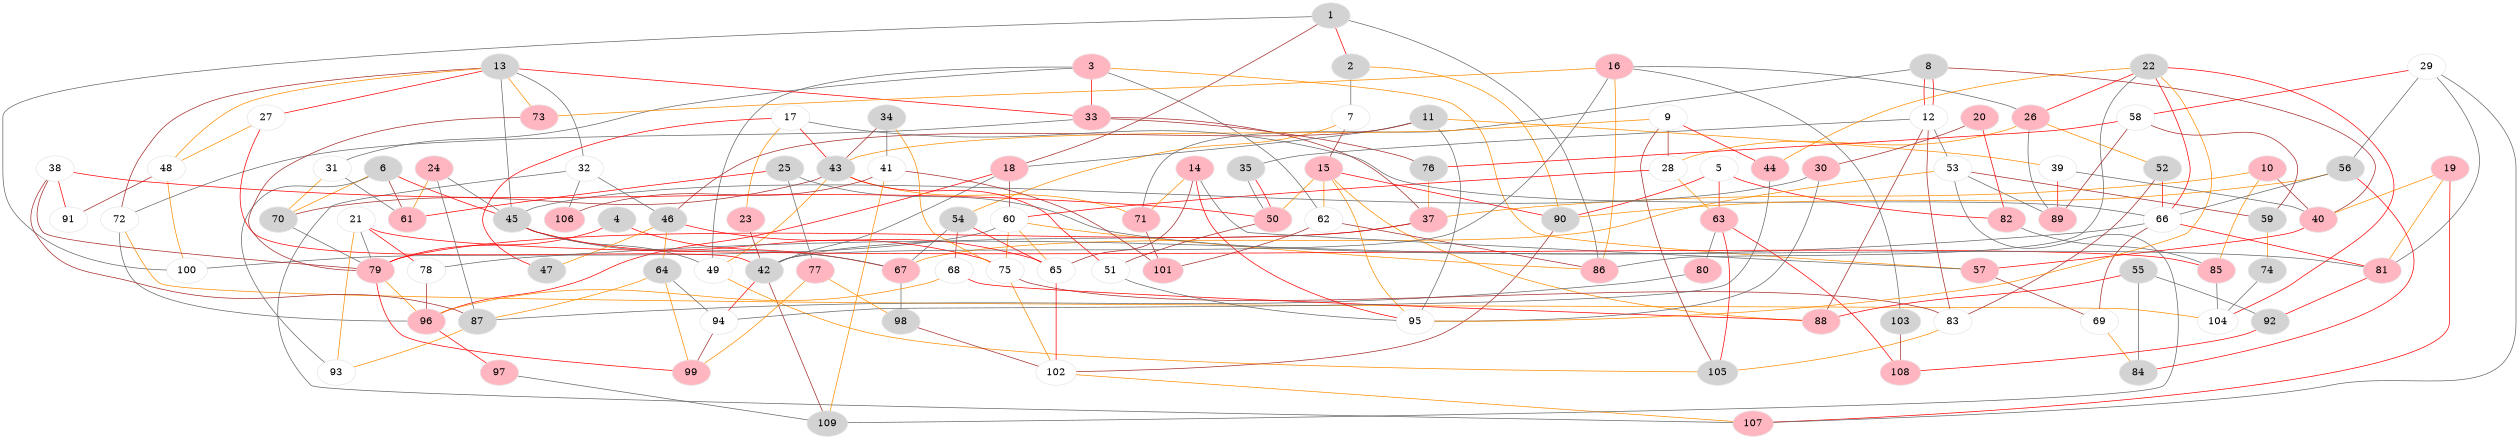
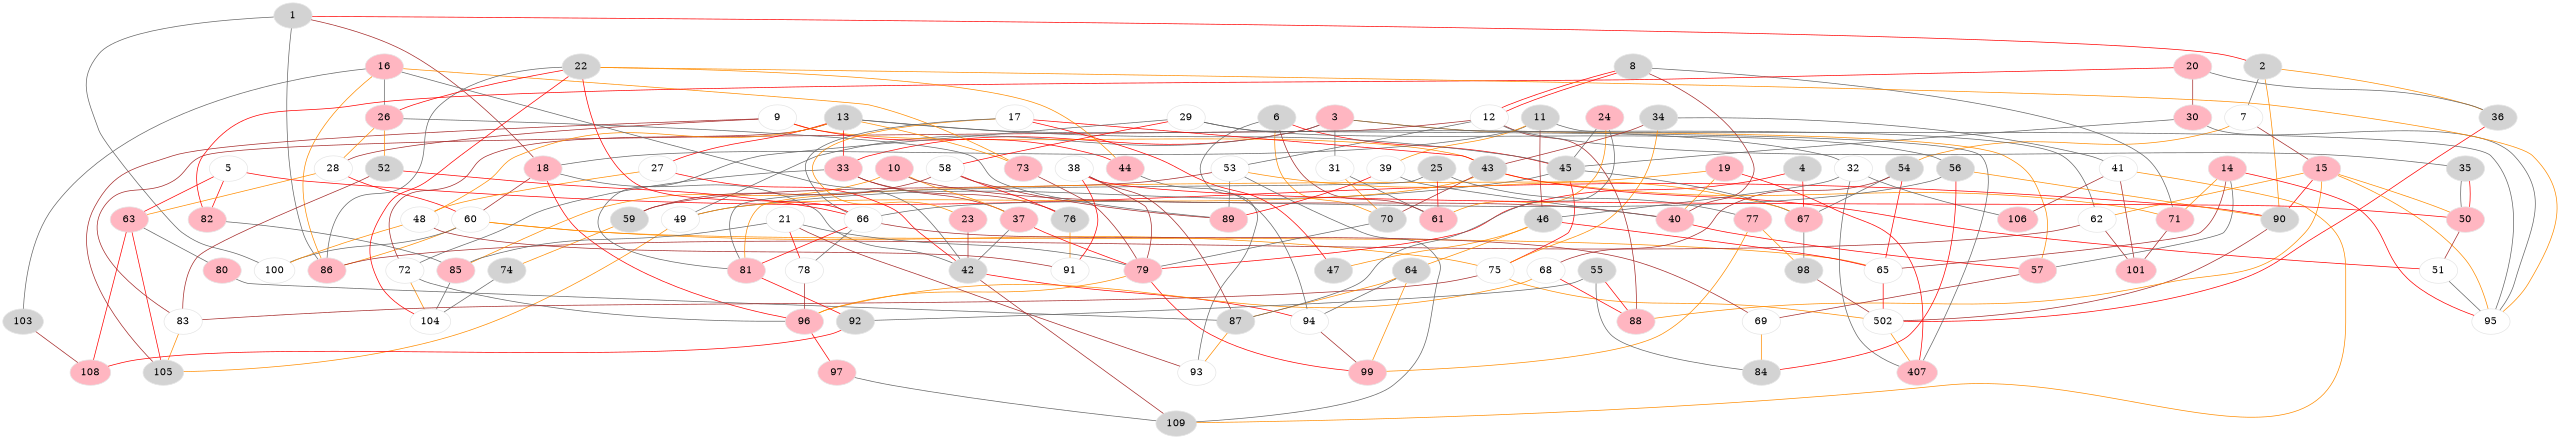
  graph {
    node [color=gray90 fillcolor=lightpink style=filled]
    edge [color=gray40]
    1 [fillcolor=lightgrey]
    2 [fillcolor=lightgrey]
    18
    86
    100 [fillcolor=white]
    7 [fillcolor=white]
+   36 [fillcolor=lightgrey]
    90 [fillcolor=lightgrey]
    42 [fillcolor=lightgrey]
    60 [fillcolor=white]
    96
    15
    54 [fillcolor=lightgrey]
-   102 [fillcolor=white]
+   102 [fillcolor=white label=502]
    31 [fillcolor=white]
    3
    33
    49 [fillcolor=white]
    57
    62 [fillcolor=white]
    61
    70 [fillcolor=lightgrey]
    37
    72 [fillcolor=white]
    76 [fillcolor=lightgrey]
    105 [fillcolor=lightgrey]
    69 [fillcolor=white]
    101
    4 [fillcolor=lightgrey]
    67
    79
    98 [fillcolor=lightgrey]
    99
    5 [fillcolor=white]
    63
    82
    80
    108
    85
    6 [fillcolor=lightgrey]
    45 [fillcolor=lightgrey]
    93 [fillcolor=white]
    75 [fillcolor=white]
    95 [fillcolor=white]
    88
    50
    65 [fillcolor=white]
    68 [fillcolor=white]
    8 [fillcolor=lightgrey]
    12 [fillcolor=white]
    40
    71
    35 [fillcolor=lightgrey]
    53 [fillcolor=white]
    83 [fillcolor=white]
    9 [fillcolor=white]
    28 [fillcolor=white]
    43 [fillcolor=lightgrey]
    44
    51 [fillcolor=white]
    94 [fillcolor=white]
    10
    104 [fillcolor=white]
    11 [fillcolor=lightgrey]
    39 [fillcolor=white]
    46 [fillcolor=lightgrey]
    89
    47 [fillcolor=lightgrey]
    64 [fillcolor=lightgrey]
    109 [fillcolor=lightgrey]
    59 [fillcolor=lightgrey]
    13 [fillcolor=lightgrey]
    27 [fillcolor=white]
    32 [fillcolor=white]
    48 [fillcolor=white]
    73
-   107
+   107 [label=407]
    106
    91 [fillcolor=white]
    14
    16
    26
    103 [fillcolor=lightgrey]
    52 [fillcolor=lightgrey]
    17 [fillcolor=white]
    23
    66 [fillcolor=white]
    81
    78 [fillcolor=white]
    97
    19
    92 [fillcolor=lightgrey]
    20
    30
    21 [fillcolor=white]
    22 [fillcolor=lightgrey]
    24
    87 [fillcolor=lightgrey]
    25 [fillcolor=lightgrey]
    77
    29 [fillcolor=white]
    56 [fillcolor=lightgrey]
    58 [fillcolor=white]
    84 [fillcolor=lightgrey]
    34 [fillcolor=lightgrey]
    41 [fillcolor=white]
    38 [fillcolor=white]
    74 [fillcolor=lightgrey]
    55 [fillcolor=lightgrey]
    1 -- 2 [color=red]
    1 -- 18 [color=brown]
    1 -- 86
    1 -- 100
    2 -- 7
+   2 -- 36 [color=darkorange]
    2 -- 90 [color=darkorange]
    18 -- 42
    18 -- 60 [color=brown]
    18 -- 96 [color=red]
    7 -- 15 [color=brown]
    7 -- 54 [color=darkorange]
+   36 -- 102 [color=red]
    90 -- 102 [color=brown]
    42 -- 94 [color=red]
    42 -- 109 [color=brown]
    60 -- 86 [color=darkorange]
    60 -- 100
    60 -- 75 [color=darkorange]
    60 -- 65 [color=darkorange]
    96 -- 97 [color=red]
    15 -- 90 [color=red]
    15 -- 62 [color=darkorange]
    15 -- 95 [color=darkorange]
    15 -- 88 [color=darkorange]
    15 -- 50 [color=darkorange]
    54 -- 67
    54 -- 65 [color=red]
    54 -- 68 [color=brown]
    102 -- 107 [color=darkorange]
    31 -- 61
    31 -- 70 [color=darkorange]
    3 -- 31
    3 -- 33 [color=red]
    3 -- 49
    3 -- 57 [color=darkorange]
    3 -- 62
    33 -- 37 [color=brown]
    33 -- 72
    33 -- 76 [color=brown]
    49 -- 105 [color=darkorange]
    57 -- 69 [color=brown]
    62 -- 86 [color=brown]
    62 -- 101 [color=brown]
    70 -- 79
    37 -- 42
    37 -- 79 [color=red]
    72 -- 96
    72 -- 104 [color=darkorange]
-   76 -- 37 [color=darkorange]
+   76 -- 91 [color=darkorange]
    69 -- 84 [color=darkorange]
    4 -- 67 [color=red]
    4 -- 79 [color=red]
    67 -- 98
    79 -- 96 [color=darkorange]
    79 -- 99 [color=red]
    98 -- 102 [color=brown]
    5 -- 90 [color=red]
    5 -- 63 [color=red]
    5 -- 82 [color=red]
    63 -- 105 [color=red]
    63 -- 80
    63 -- 108 [color=red]
    82 -- 85
    80 -- 87
    85 -- 104
    6 -- 61 [color=brown]
    6 -- 70 [color=darkorange]
    6 -- 45 [color=red]
    6 -- 93
    45 -- 49
    45 -- 67
    45 -- 75 [color=red]
    75 -- 102 [color=darkorange]
    75 -- 83 [color=brown]
    50 -- 51 [color=brown]
    65 -- 102 [color=red]
    68 -- 96 [color=darkorange]
    68 -- 88 [color=red]
    8 -- 12 [color=red]
    8 -- 12 [color=red]
    8 -- 40 [color=brown]
    8 -- 71
    12 -- 88 [color=brown]
    12 -- 35
    12 -- 53
    12 -- 83 [color=brown]
    40 -- 57 [color=red]
    71 -- 101 [color=brown]
    35 -- 50
    35 -- 50 [color=red]
    53 -- 67 [color=darkorange]
    53 -- 89
    53 -- 109
    53 -- 59 [color=brown]
    83 -- 105 [color=darkorange]
    9 -- 105 [color=brown]
    9 -- 28 [color=brown]
    9 -- 43 [color=darkorange]
    9 -- 44 [color=red]
    28 -- 60 [color=red]
    28 -- 63 [color=darkorange]
    43 -- 49 [color=darkorange]
    43 -- 70 [color=brown]
    43 -- 71 [color=darkorange]
    43 -- 51 [color=red]
    44 -- 94
    51 -- 95
    94 -- 99 [color=brown]
    10 -- 37 [color=darkorange]
    10 -- 85 [color=darkorange]
    10 -- 40 [color=brown]
    11 -- 18
    11 -- 95
    11 -- 39 [color=darkorange]
    11 -- 46 [color=brown]
    39 -- 40
    39 -- 89 [color=red]
    46 -- 65 [color=red]
    46 -- 47 [color=darkorange]
    46 -- 64 [color=darkorange]
    64 -- 99 [color=darkorange]
    64 -- 94
    64 -- 87 [color=darkorange]
    59 -- 74 [color=darkorange]
    13 -- 33 [color=red]
    13 -- 72 [color=brown]
    13 -- 45
    13 -- 27 [color=red]
    13 -- 32
    13 -- 48 [color=darkorange]
    13 -- 73 [color=darkorange]
    27 -- 42 [color=red]
    27 -- 48 [color=darkorange]
    32 -- 46
    32 -- 107
    32 -- 106
    48 -- 100 [color=darkorange]
    48 -- 91 [color=brown]
    73 -- 79 [color=brown]
    14 -- 57
    14 -- 95 [color=red]
    14 -- 65 [color=brown]
    14 -- 71 [color=darkorange]
    16 -- 86 [color=darkorange]
    16 -- 42
    16 -- 73 [color=darkorange]
    16 -- 26
    16 -- 103
    26 -- 28 [color=darkorange]
    26 -- 89
    26 -- 52 [color=darkorange]
    103 -- 108 [color=brown]
    52 -- 83 [color=brown]
    52 -- 66 [color=red]
    17 -- 43 [color=red]
    17 -- 47 [color=red]
    17 -- 23 [color=darkorange]
    17 -- 66
    23 -- 42 [color=brown]
    66 -- 69 [color=brown]
    66 -- 81 [color=red]
    66 -- 78
    81 -- 92 [color=red]
    78 -- 96 [color=brown]
    97 -- 109
    19 -- 40 [color=darkorange]
    19 -- 107 [color=red]
    19 -- 81 [color=darkorange]
    92 -- 108 [color=red]
+   20 -- 36
    20 -- 82 [color=red]
    20 -- 30 [color=brown]
    30 -- 45
    30 -- 95
    21 -- 79
-   21 -- 85 [color=red]
-   21 -- 93 [color=darkorange]
+   21 -- 85
+   21 -- 93 [color=brown]
    21 -- 78 [color=red]
    22 -- 86
    22 -- 95 [color=darkorange]
    22 -- 44 [color=darkorange]
    22 -- 104 [color=red]
    22 -- 26 [color=red]
    22 -- 66 [color=red]
    24 -- 61 [color=darkorange]
    24 -- 45
    24 -- 87
    87 -- 93 [color=darkorange]
    25 -- 61 [color=red]
    25 -- 81
    25 -- 77
    77 -- 98 [color=darkorange]
    77 -- 99 [color=darkorange]
    29 -- 107
    29 -- 81
    29 -- 56
    29 -- 58 [color=red]
    56 -- 90 [color=darkorange]
    56 -- 66
    56 -- 84 [color=red]
    58 -- 76 [color=red]
    58 -- 89 [color=brown]
    58 -- 59 [color=brown]
    34 -- 75 [color=darkorange]
    34 -- 43 [color=brown]
    34 -- 41
    41 -- 101 [color=brown]
    41 -- 109 [color=darkorange]
    41 -- 106 [color=brown]
    38 -- 79 [color=brown]
    38 -- 50 [color=red]
    38 -- 91 [color=red]
    38 -- 87 [color=brown]
    74 -- 104
    55 -- 88 [color=red]
    55 -- 92
    55 -- 84
  }
